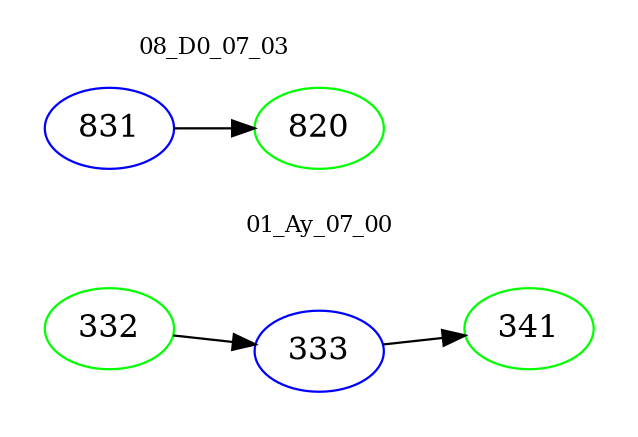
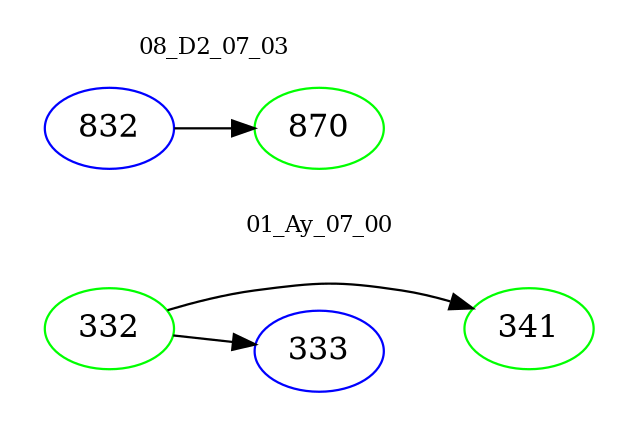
  digraph {
    rankdir=LR
    node [color=green]
    edge [color=black]
    n1 [color=blue label=333]
    n2 [label=332]
    n3 [label=341]
-   n4 [color=blue label=831]
-   n5 [label=820]
+   n4 [color=blue label=832]
+   n5 [label=870]
    subgraph cluster_1 {
      color=white
      fontsize=10
      label="01_Ay_07_00"
      n1
      n2
      n3
    }
    subgraph cluster_2 {
      color=white
      fontsize=10
-     label="08_D0_07_03"
+     label="08_D2_07_03"
      n4
      n5
    }
    n2 -> n1
-   n1 -> n3
+   n2 -> n3
    n4 -> n5
  }
